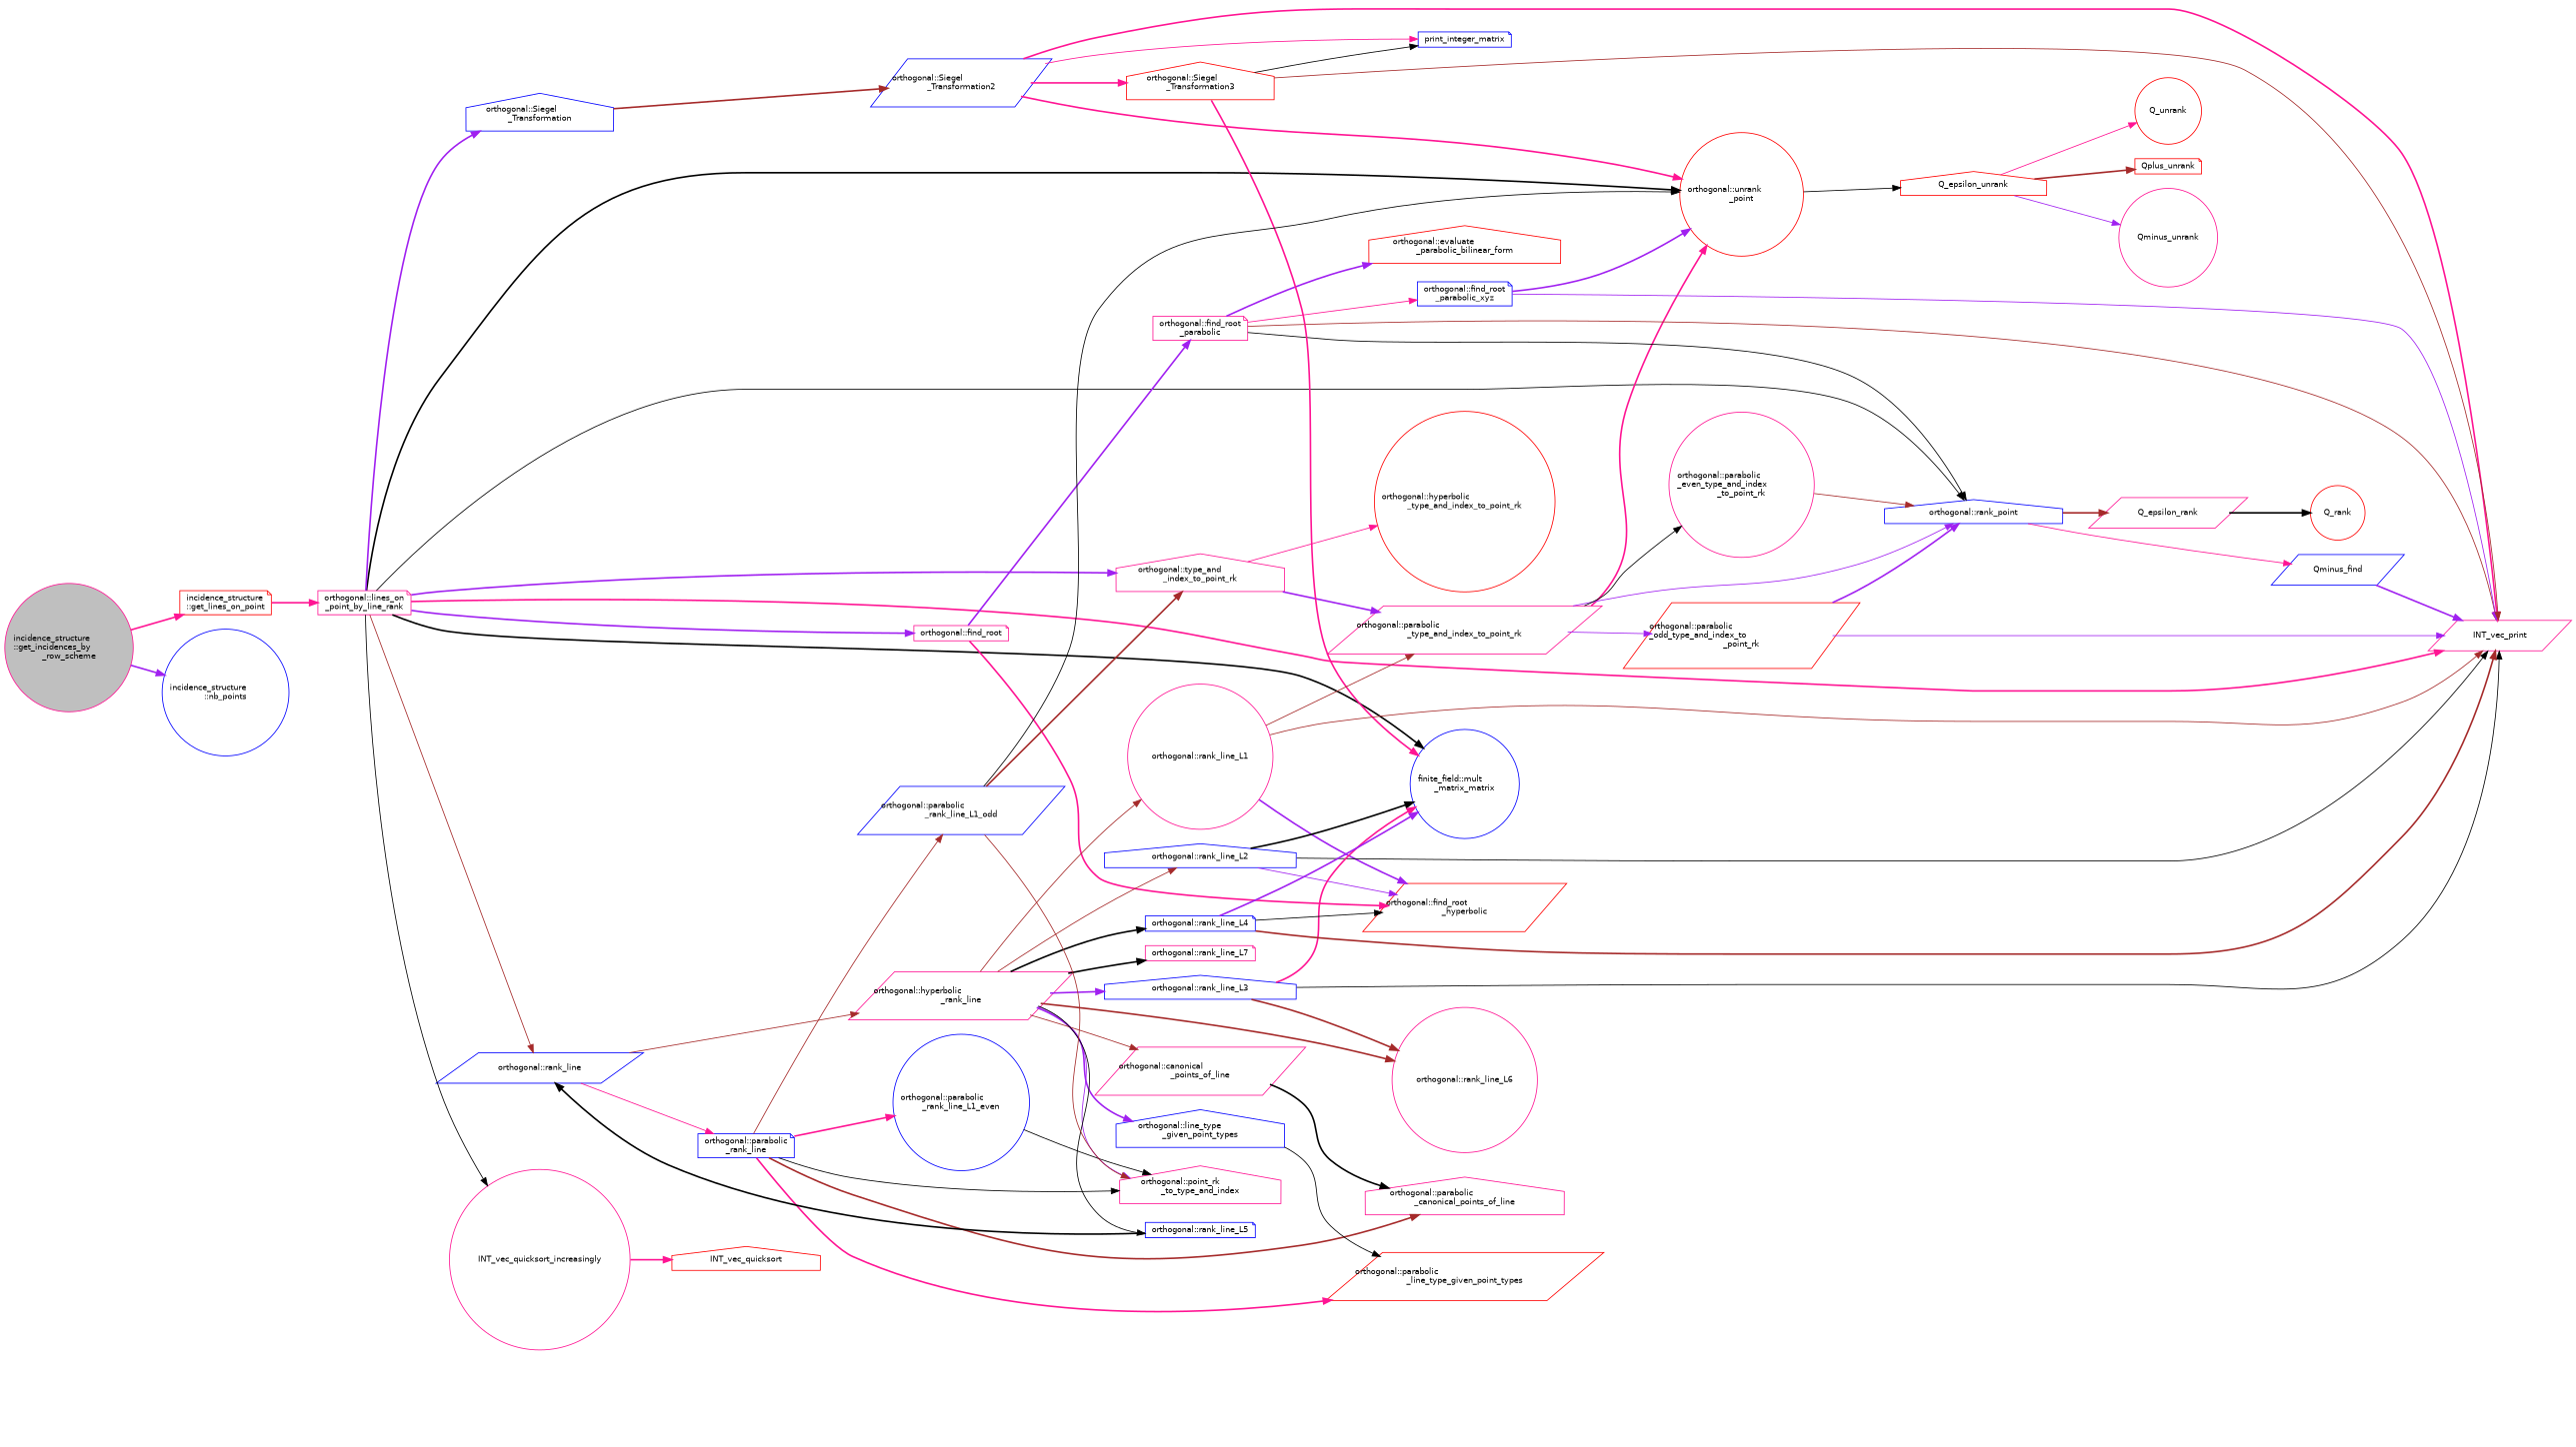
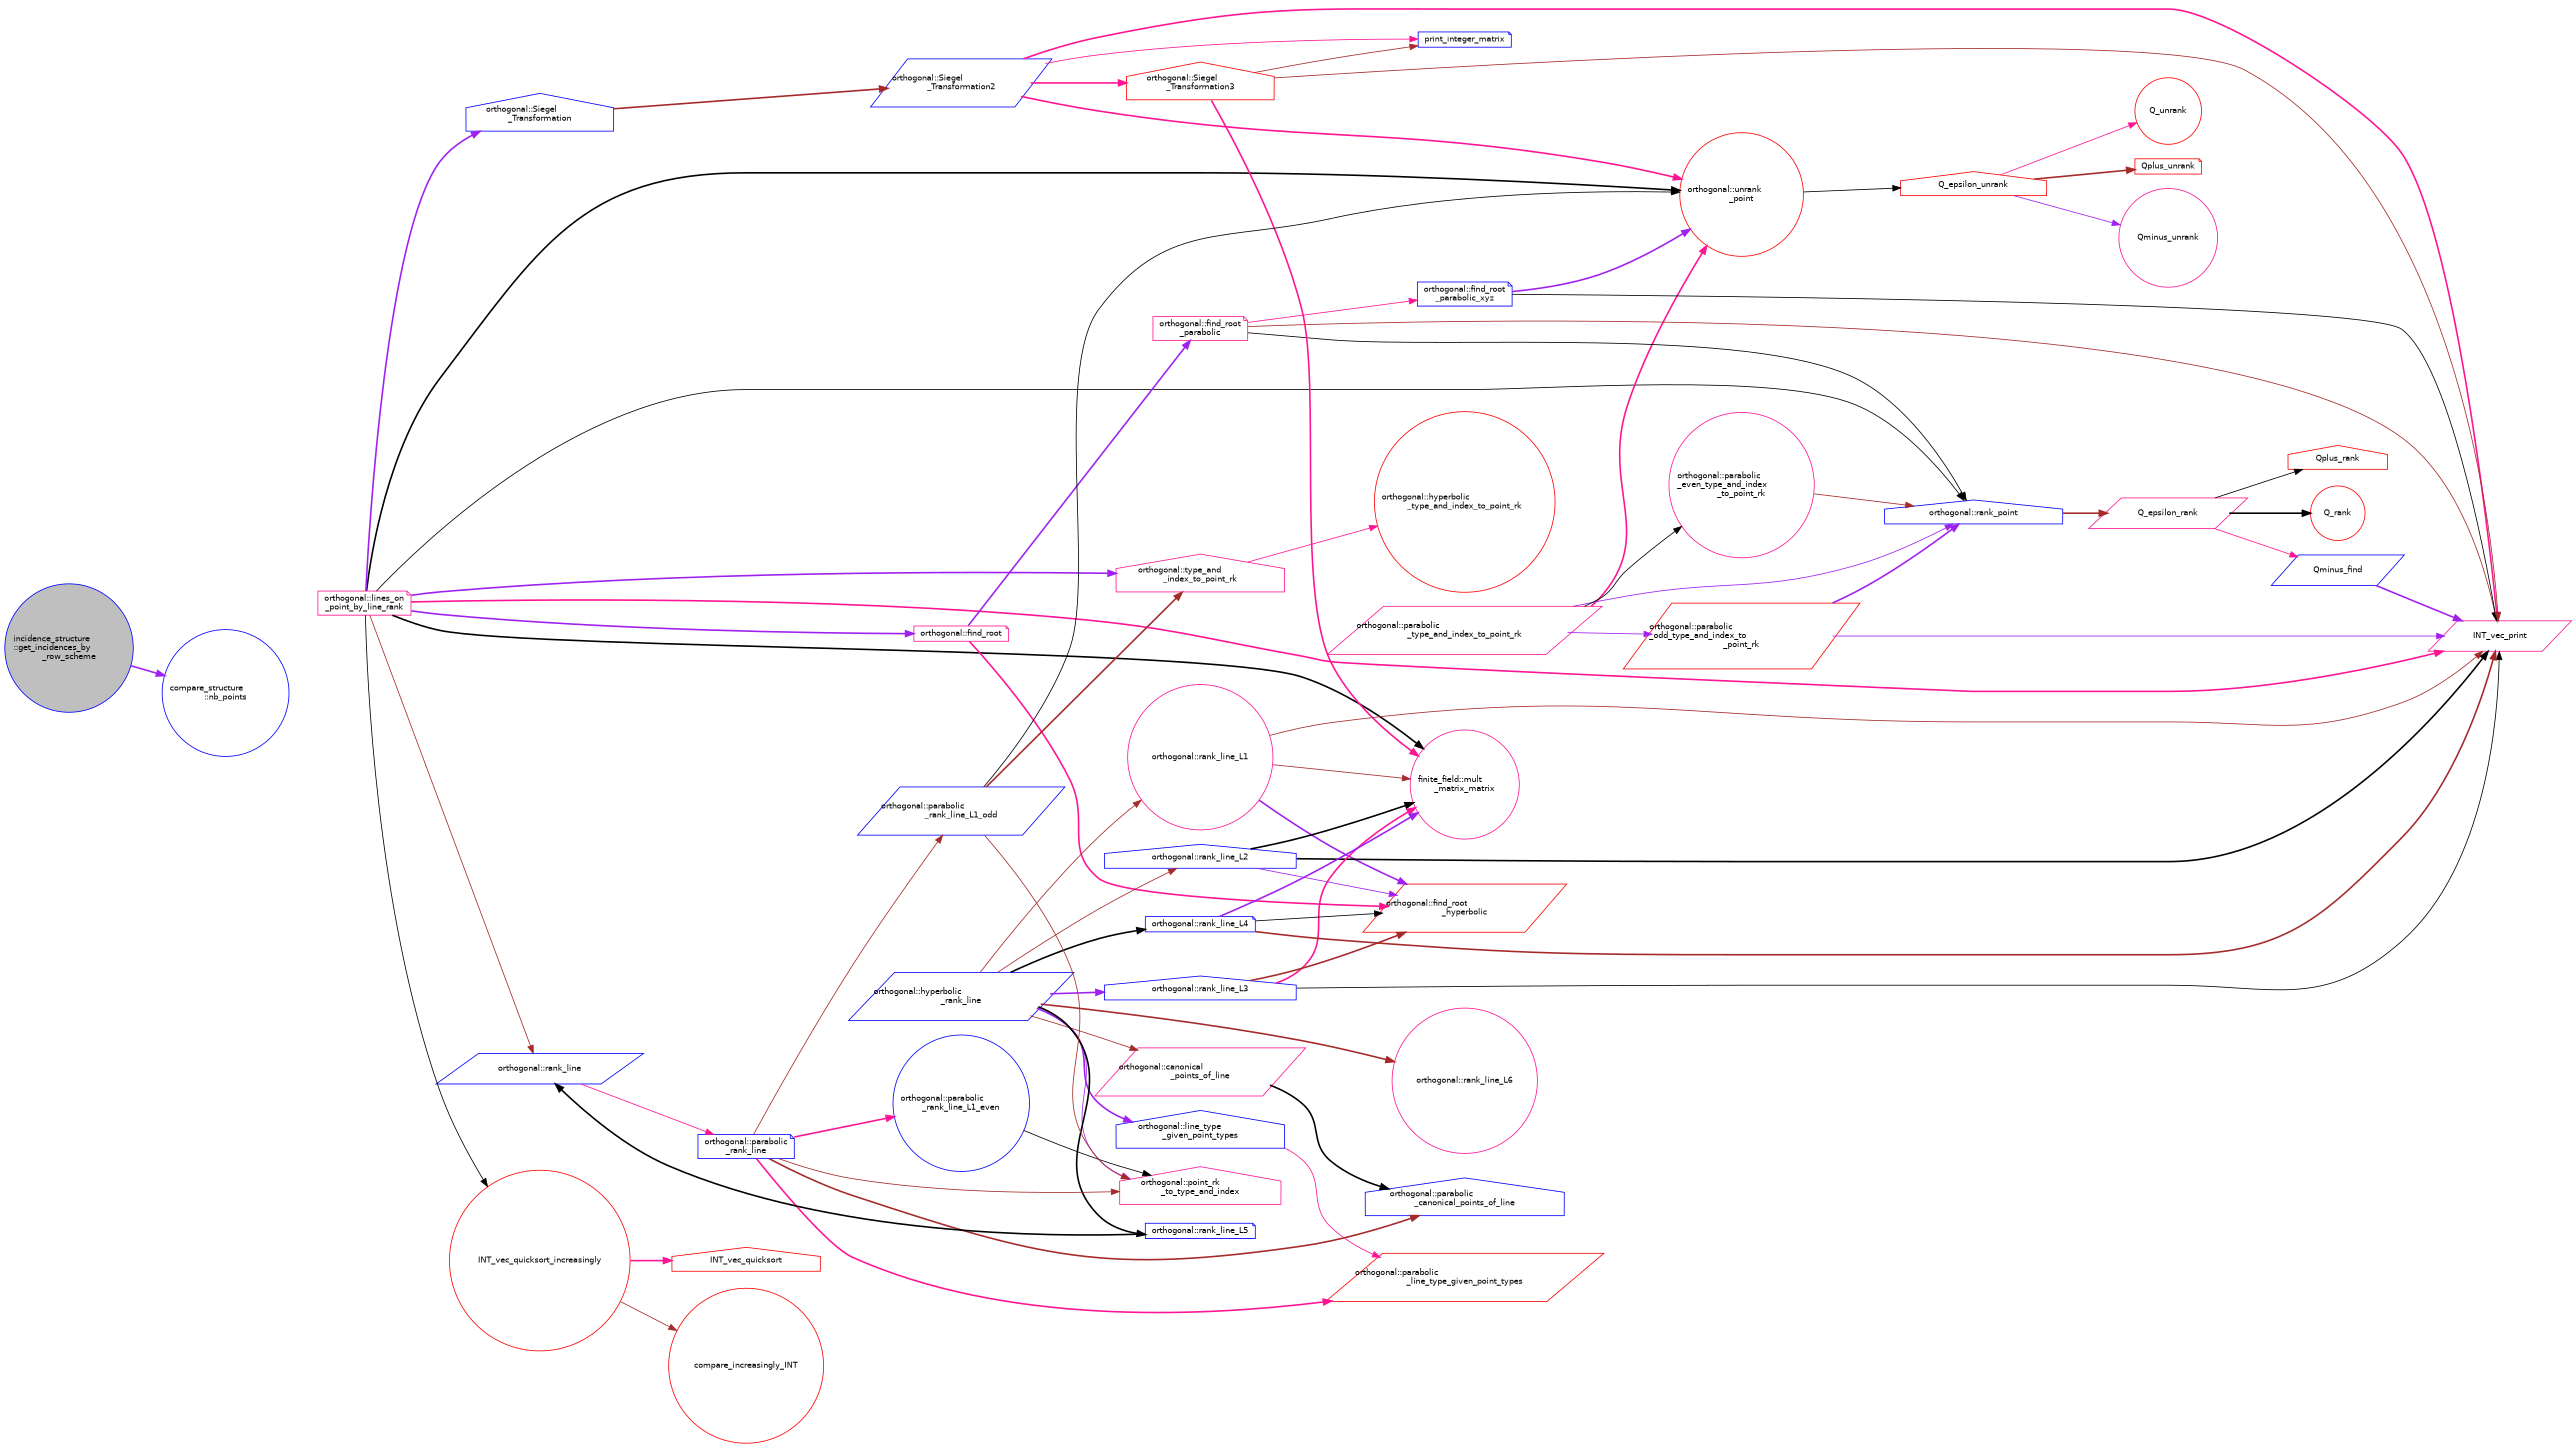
  digraph {
    rankdir=LR
    node [color=deeppink fillcolor=white fontname=Helvetica fontsize=10 shape=circle style=filled]
    edge [color=black fontname=Helvetica fontsize=10 labelfontname=Helvetica labelfontsize=10 style=bold]
-   n1 [fillcolor=grey75 fontcolor=black height=0.2 label="incidence_structure\l::get_incidences_by\l_row_scheme" width=0.4]
-   n2 [color=red height=0.2 label="incidence_structure\l::get_lines_on_point" shape=note width=0.4]
-   n3 [color=blue height=0.2 label="incidence_structure\l::nb_points" width=0.4]
+   n1 [color=blue fillcolor=grey75 fontcolor=black height=0.2 label="incidence_structure\l::get_incidences_by\l_row_scheme" width=0.4]
+   n3 [color=blue height=0.2 label="compare_structure\l::nb_points" width=0.4]
    n4 [height=0.2 label="orthogonal::lines_on\l_point_by_line_rank" shape=note width=0.4]
    n5 [height=0.2 label="orthogonal::type_and\l_index_to_point_rk" shape=house width=0.4]
    n6 [color=red height=0.2 label="orthogonal::unrank\l_point" width=0.4]
    n7 [color=blue height=0.2 label="orthogonal::rank_point" shape=house width=0.4]
    n8 [height=0.2 label=INT_vec_print shape=parallelogram width=0.4]
    n9 [height=0.2 label="orthogonal::find_root" shape=note width=0.4]
    n10 [color=blue height=0.2 label="orthogonal::Siegel\l_Transformation" shape=house width=0.4]
-   n11 [color=blue height=0.2 label="finite_field::mult\l_matrix_matrix" width=0.4]
+   n11 [height=0.2 label="finite_field::mult\l_matrix_matrix" width=0.4]
    n12 [color=blue height=0.2 label="orthogonal::rank_line" shape=parallelogram width=0.4]
-   n13 [height=0.2 label=INT_vec_quicksort_increasingly width=0.4]
+   n13 [color=red height=0.2 label=INT_vec_quicksort_increasingly width=0.4]
    n14 [color=red height=0.2 label="orthogonal::hyperbolic\l_type_and_index_to_point_rk" width=0.4]
    n15 [height=0.2 label="orthogonal::parabolic\l_type_and_index_to_point_rk" shape=parallelogram width=0.4]
    n16 [color=red height=0.2 label=Q_epsilon_unrank shape=house width=0.4]
    n17 [height=0.2 label=Q_epsilon_rank shape=parallelogram width=0.4]
    n18 [color=red height=0.2 label="orthogonal::find_root\l_hyperbolic" shape=parallelogram width=0.4]
    n19 [height=0.2 label="orthogonal::find_root\l_parabolic" shape=note width=0.4]
    n20 [color=blue height=0.2 label="orthogonal::Siegel\l_Transformation2" shape=parallelogram width=0.4]
-   n21 [height=0.2 label="orthogonal::hyperbolic\l_rank_line" shape=parallelogram width=0.4]
+   n21 [color=blue height=0.2 label="orthogonal::hyperbolic\l_rank_line" shape=parallelogram width=0.4]
    n22 [color=blue height=0.2 label="orthogonal::parabolic\l_rank_line" shape=note width=0.4]
    n23 [color=red height=0.2 label=INT_vec_quicksort shape=house width=0.4]
+   n24 [color=red height=0.2 label=compare_increasingly_INT width=0.4]
    n25 [height=0.2 label="orthogonal::parabolic\l_even_type_and_index\l_to_point_rk" width=0.4]
    n26 [color=red height=0.2 label="orthogonal::parabolic\l_odd_type_and_index_to\l_point_rk" shape=parallelogram width=0.4]
    n27 [color=red height=0.2 label=Q_unrank width=0.4]
    n28 [color=red height=0.2 label=Qplus_unrank shape=note width=0.4]
    n29 [height=0.2 label=Qminus_unrank width=0.4]
    n30 [color=red height=0.2 label=Q_rank width=0.4]
+   n31 [color=red height=0.2 label=Qplus_rank shape=house width=0.4]
    n32 [color=blue height=0.2 label=Qminus_find shape=parallelogram width=0.4]
    n33 [color=blue height=0.2 label="orthogonal::find_root\l_parabolic_xyz" shape=note width=0.4]
-   n34 [color=red height=0.2 label="orthogonal::evaluate\l_parabolic_bilinear_form" shape=house width=0.4]
    n35 [color=red height=0.2 label="orthogonal::Siegel\l_Transformation3" shape=house width=0.4]
    n36 [color=blue height=0.2 label=print_integer_matrix shape=note width=0.4]
    n37 [height=0.2 label="orthogonal::point_rk\l_to_type_and_index" shape=house width=0.4]
    n38 [color=blue height=0.2 label="orthogonal::line_type\l_given_point_types" shape=house width=0.4]
    n39 [height=0.2 label="orthogonal::canonical\l_points_of_line" shape=parallelogram width=0.4]
    n40 [height=0.2 label="orthogonal::rank_line_L1" width=0.4]
    n41 [color=blue height=0.2 label="orthogonal::rank_line_L2" shape=house width=0.4]
    n42 [color=blue height=0.2 label="orthogonal::rank_line_L3" shape=house width=0.4]
    n43 [color=blue height=0.2 label="orthogonal::rank_line_L4" shape=note width=0.4]
    n44 [color=blue height=0.2 label="orthogonal::rank_line_L5" shape=note width=0.4]
    n45 [height=0.2 label="orthogonal::rank_line_L6" width=0.4]
-   n46 [height=0.2 label="orthogonal::rank_line_L7" shape=note width=0.4]
    n47 [color=red height=0.2 label="orthogonal::parabolic\l_line_type_given_point_types" shape=parallelogram width=0.4]
-   n48 [height=0.2 label="orthogonal::parabolic\l_canonical_points_of_line" shape=house width=0.4]
+   n48 [color=blue height=0.2 label="orthogonal::parabolic\l_canonical_points_of_line" shape=house width=0.4]
    n49 [color=blue height=0.2 label="orthogonal::parabolic\l_rank_line_L1_even" width=0.4]
    n50 [color=blue height=0.2 label="orthogonal::parabolic\l_rank_line_L1_odd" shape=parallelogram width=0.4]
-   n1 -> n2 [color=deeppink]
    n1 -> n3 [color=purple]
-   n2 -> n4 [color=deeppink]
    n4 -> n5 [color=purple]
    n4 -> n6
    n4 -> n7 [style=solid]
    n4 -> n8 [color=deeppink]
    n4 -> n9 [color=purple]
    n4 -> n10 [color=purple]
    n4 -> n11
    n4 -> n12 [color=brown style=solid]
    n4 -> n13 [style=solid]
    n5 -> n14 [color=deeppink style=solid]
-   n5 -> n15 [color=purple]
    n6 -> n16 [style=solid]
    n7 -> n17 [color=brown]
    n9 -> n18 [color=deeppink]
    n9 -> n19 [color=purple]
    n10 -> n20 [color=brown]
-   n12 -> n21 [color=brown style=solid]
    n12 -> n22 [color=deeppink style=solid]
    n13 -> n23 [color=deeppink]
+   n13 -> n24 [color=brown style=solid]
    n15 -> n6 [color=deeppink]
    n15 -> n7 [color=purple style=solid]
    n15 -> n25 [style=solid]
    n15 -> n26 [color=purple style=solid]
    n16 -> n27 [color=deeppink style=solid]
    n16 -> n28 [color=brown]
    n16 -> n29 [color=purple style=solid]
    n17 -> n30
-   n7 -> n32 [color=deeppink style=solid]
+   n17 -> n31 [style=solid]
+   n17 -> n32 [color=deeppink style=solid]
    n19 -> n7 [style=solid]
    n19 -> n8 [color=brown style=solid]
    n19 -> n33 [color=deeppink style=solid]
-   n19 -> n34 [color=purple]
    n20 -> n6 [color=deeppink]
    n20 -> n8 [color=deeppink]
    n20 -> n35 [color=deeppink]
    n20 -> n36 [color=deeppink style=solid]
    n21 -> n37 [color=purple style=solid]
    n21 -> n38 [color=purple]
    n21 -> n39 [color=brown style=solid]
    n21 -> n40 [color=brown style=solid]
    n21 -> n41 [color=brown style=solid]
    n21 -> n42 [color=purple]
    n21 -> n43
-   n21 -> n44 [style=solid]
+   n21 -> n44
    n21 -> n45 [color=brown]
-   n21 -> n46
-   n22 -> n37 [style=solid]
+   n22 -> n37 [color=brown style=solid]
    n22 -> n47 [color=deeppink]
    n22 -> n48 [color=brown]
    n22 -> n49 [color=deeppink]
    n22 -> n50 [color=brown style=solid]
    n25 -> n7 [color=brown style=solid]
    n26 -> n7 [color=purple]
    n26 -> n8 [color=purple style=solid]
    n32 -> n8 [color=purple]
    n33 -> n6 [color=purple]
-   n33 -> n8 [color=purple style=solid]
+   n33 -> n8 [style=solid]
    n35 -> n8 [color=brown style=solid]
    n35 -> n11 [color=deeppink]
-   n35 -> n36 [style=solid]
-   n38 -> n47 [style=solid]
+   n35 -> n36 [color=brown style=solid]
+   n38 -> n47 [color=deeppink style=solid]
    n39 -> n48
    n40 -> n8 [color=brown style=solid]
-   n40 -> n15 [color=brown style=solid]
+   n40 -> n11 [color=brown style=solid]
    n40 -> n18 [color=purple]
-   n41 -> n8 [style=solid]
+   n41 -> n8
    n41 -> n11
    n41 -> n18 [color=purple style=solid]
    n42 -> n8 [style=solid]
    n42 -> n11 [color=deeppink]
-   n42 -> n45 [color=brown]
+   n42 -> n18 [color=brown]
    n43 -> n8 [color=brown]
    n43 -> n11 [color=purple]
    n43 -> n18 [style=solid]
    n44 -> n12
    n49 -> n37 [style=solid]
    n50 -> n5 [color=brown]
    n50 -> n6 [style=solid]
    n50 -> n37 [color=brown style=solid]
  }
